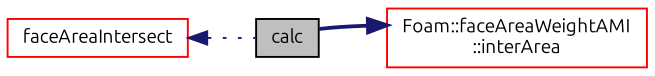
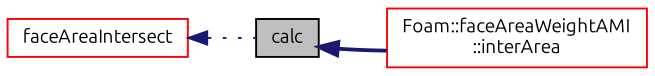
  digraph {
    fontname=Ubuntu
    rankdir=LR
    node [color=red fontname=Ubuntu fontsize=10 shape=record]
    edge [color=midnightblue dir=back fontname=Ubuntu fontsize=10 labelfontname=FreeSans labelfontsize=10]
    n1 [color=black fillcolor=grey75 fontcolor=black height=0.2 label=calc style=filled width=0.4]
    n2 [height=0.2 label="Foam::faceAreaWeightAMI\l::interArea" width=0.4]
    n3 [height=0.2 label=faceAreaIntersect width=0.4]
-   n2 -> n1 [style=bold]
+   n1 -> n2 [style=bold]
    n3 -> n1 [style=dotted]
  }
